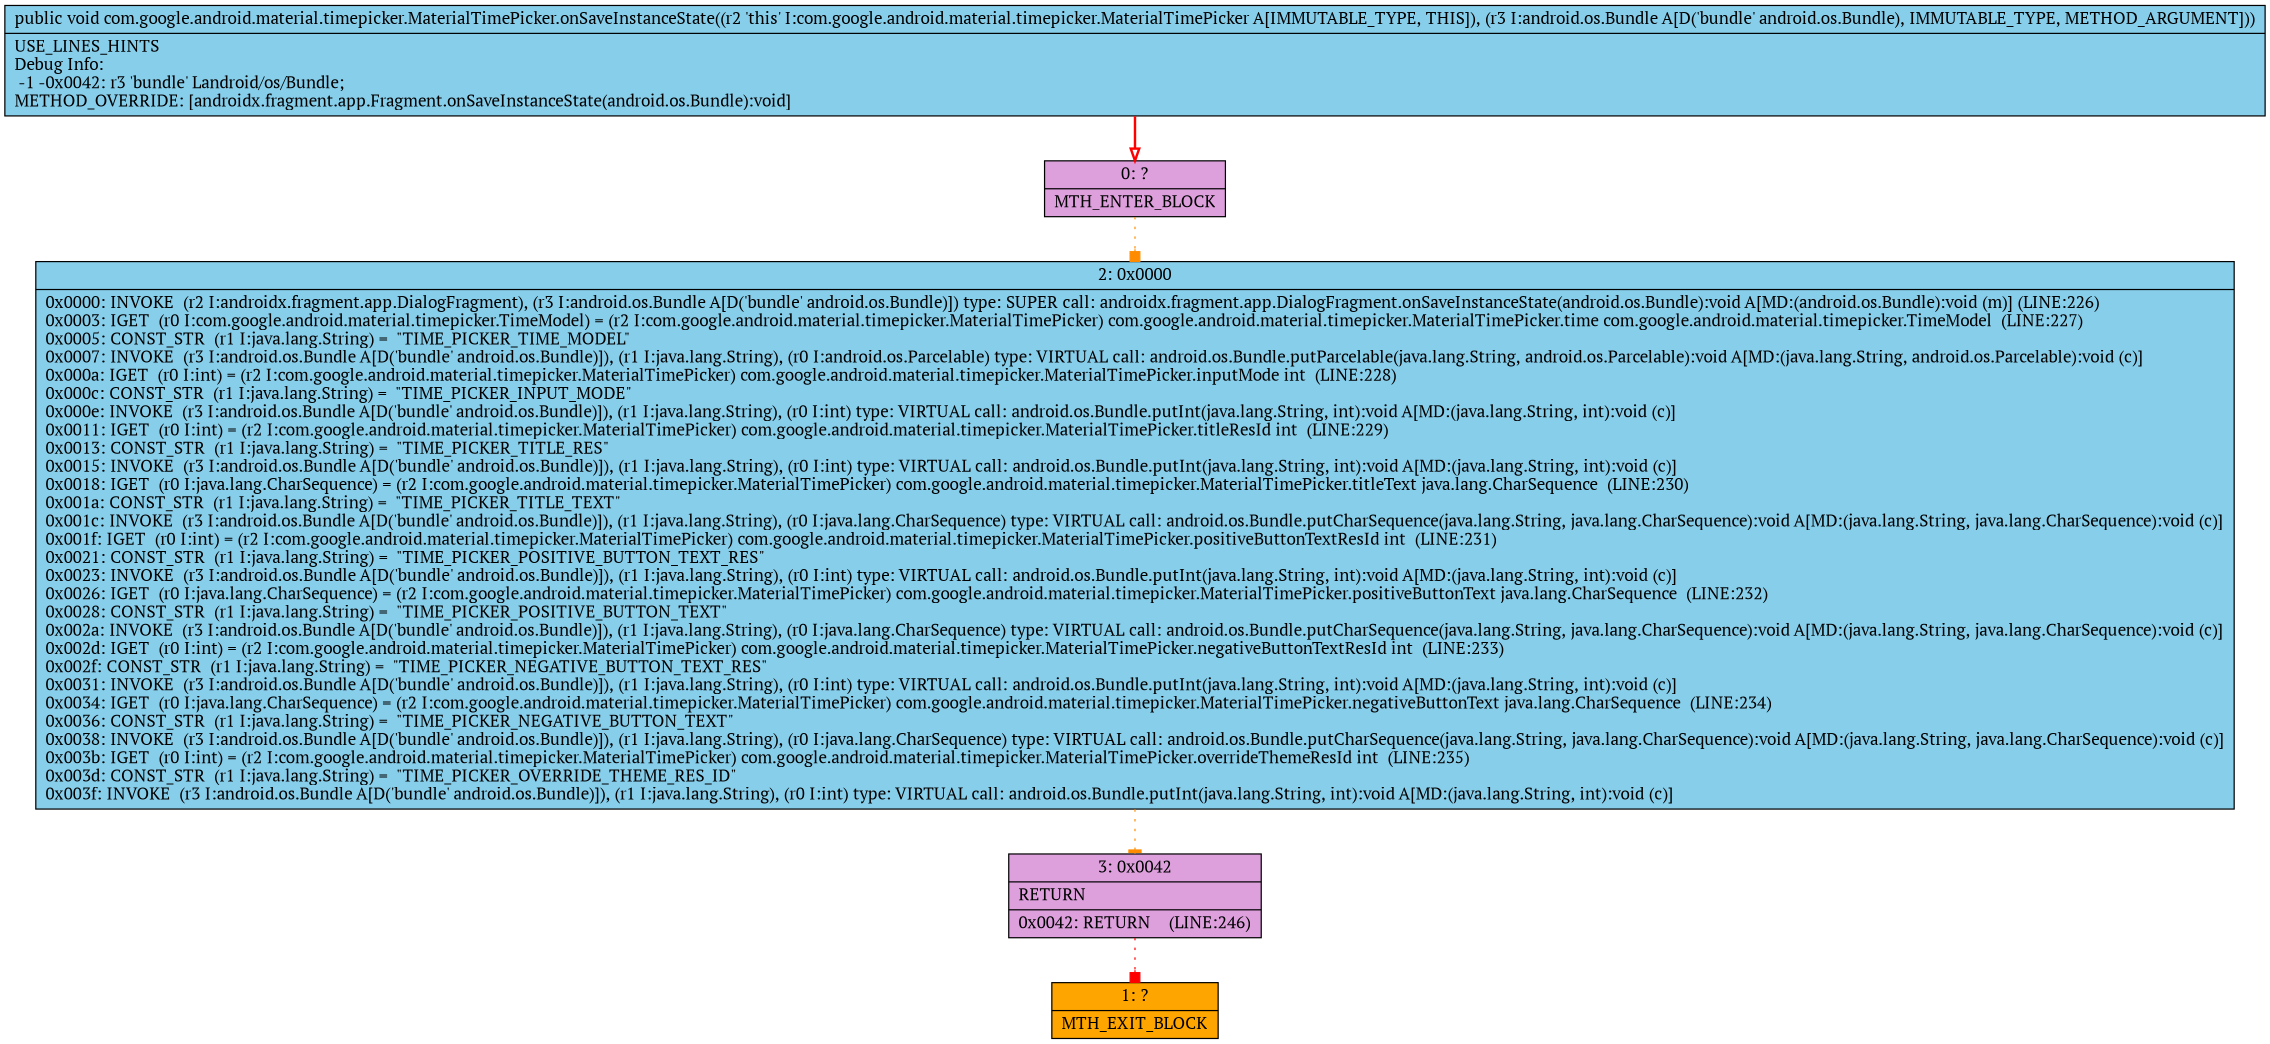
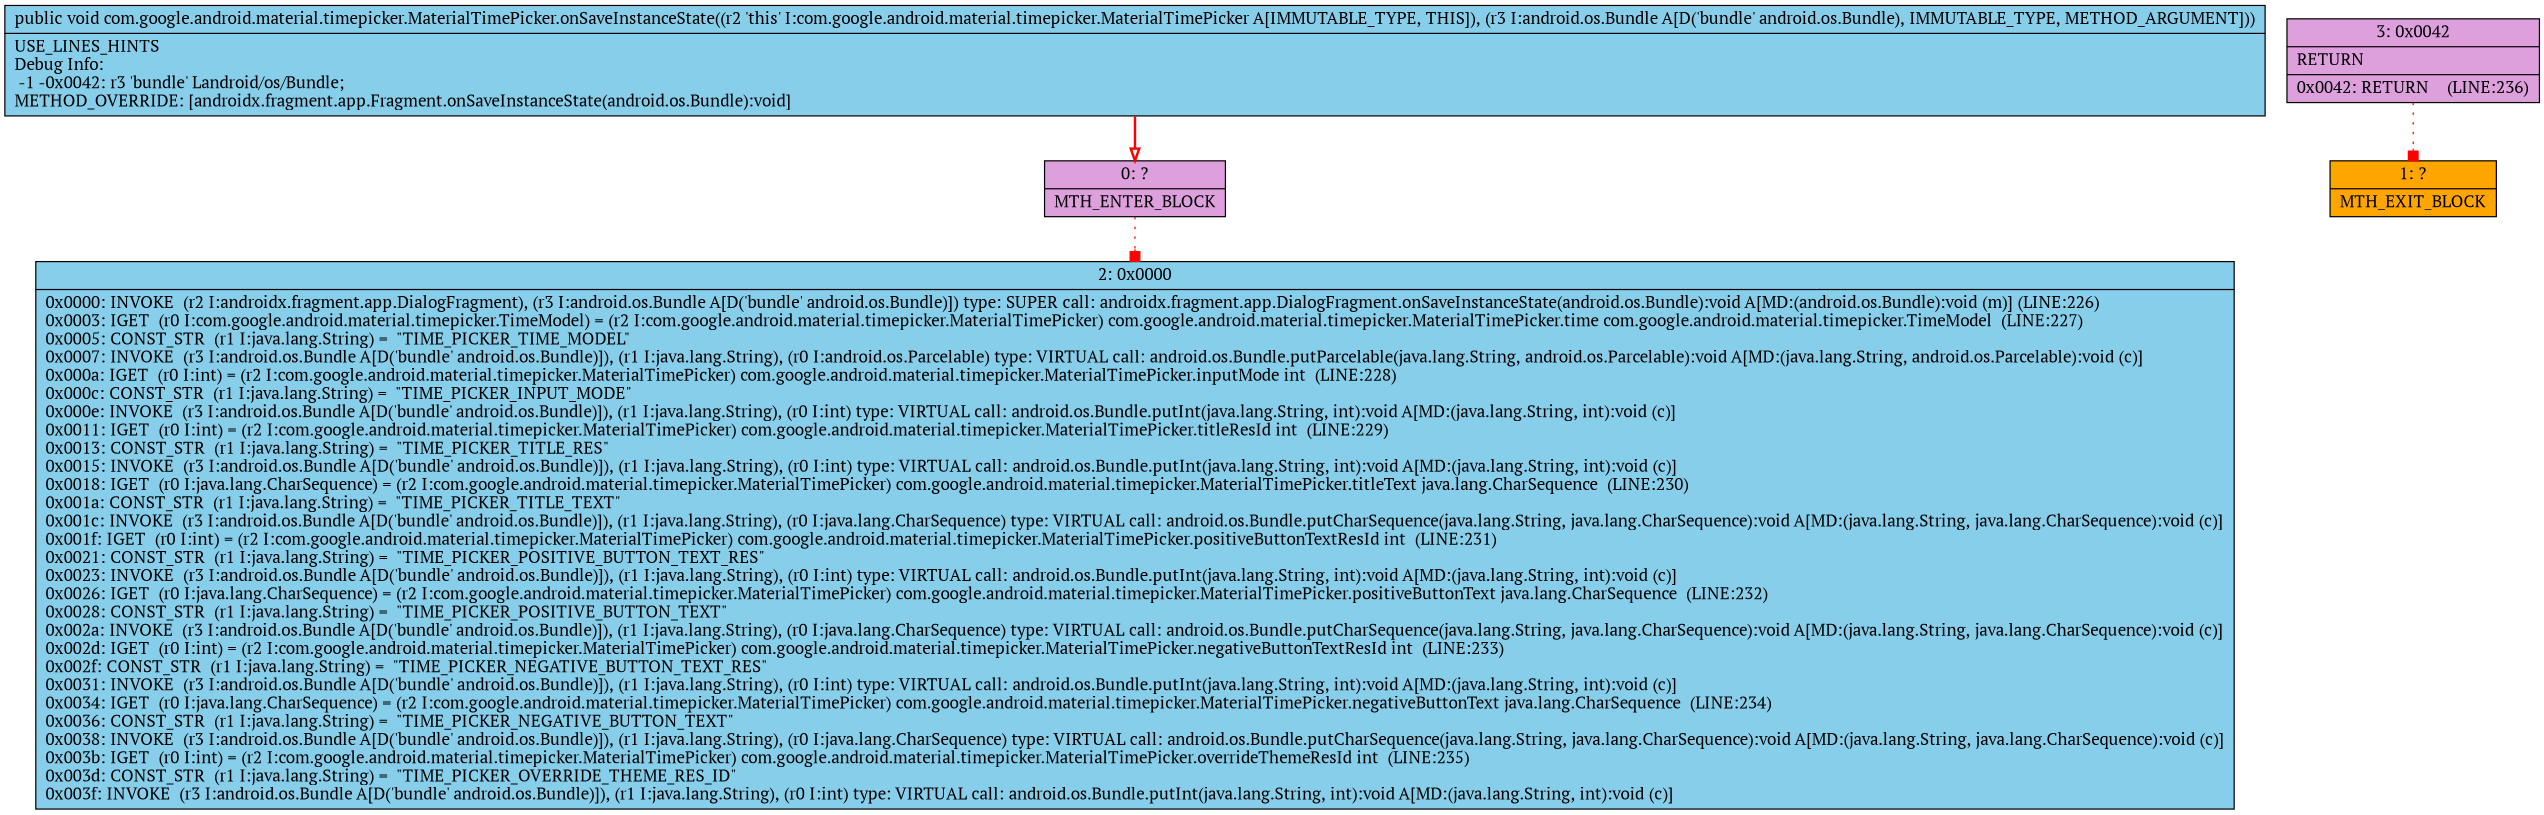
  digraph {
    fontname="PT Serif"
    node [fillcolor=plum fontname="PT Serif" shape=record style=filled]
    edge [arrowhead=box color=darkorange fontname="PT Serif" style=dotted]
    n1 [label="{0\:\ ?|MTH_ENTER_BLOCK\l}"]
    n2 [fillcolor=skyblue label="{2\:\ 0x0000|0x0000: INVOKE  (r2 I:androidx.fragment.app.DialogFragment), (r3 I:android.os.Bundle A[D('bundle' android.os.Bundle)]) type: SUPER call: androidx.fragment.app.DialogFragment.onSaveInstanceState(android.os.Bundle):void A[MD:(android.os.Bundle):void (m)] (LINE:226)\l0x0003: IGET  (r0 I:com.google.android.material.timepicker.TimeModel) = (r2 I:com.google.android.material.timepicker.MaterialTimePicker) com.google.android.material.timepicker.MaterialTimePicker.time com.google.android.material.timepicker.TimeModel  (LINE:227)\l0x0005: CONST_STR  (r1 I:java.lang.String) =  \"TIME_PICKER_TIME_MODEL\" \l0x0007: INVOKE  (r3 I:android.os.Bundle A[D('bundle' android.os.Bundle)]), (r1 I:java.lang.String), (r0 I:android.os.Parcelable) type: VIRTUAL call: android.os.Bundle.putParcelable(java.lang.String, android.os.Parcelable):void A[MD:(java.lang.String, android.os.Parcelable):void (c)]\l0x000a: IGET  (r0 I:int) = (r2 I:com.google.android.material.timepicker.MaterialTimePicker) com.google.android.material.timepicker.MaterialTimePicker.inputMode int  (LINE:228)\l0x000c: CONST_STR  (r1 I:java.lang.String) =  \"TIME_PICKER_INPUT_MODE\" \l0x000e: INVOKE  (r3 I:android.os.Bundle A[D('bundle' android.os.Bundle)]), (r1 I:java.lang.String), (r0 I:int) type: VIRTUAL call: android.os.Bundle.putInt(java.lang.String, int):void A[MD:(java.lang.String, int):void (c)]\l0x0011: IGET  (r0 I:int) = (r2 I:com.google.android.material.timepicker.MaterialTimePicker) com.google.android.material.timepicker.MaterialTimePicker.titleResId int  (LINE:229)\l0x0013: CONST_STR  (r1 I:java.lang.String) =  \"TIME_PICKER_TITLE_RES\" \l0x0015: INVOKE  (r3 I:android.os.Bundle A[D('bundle' android.os.Bundle)]), (r1 I:java.lang.String), (r0 I:int) type: VIRTUAL call: android.os.Bundle.putInt(java.lang.String, int):void A[MD:(java.lang.String, int):void (c)]\l0x0018: IGET  (r0 I:java.lang.CharSequence) = (r2 I:com.google.android.material.timepicker.MaterialTimePicker) com.google.android.material.timepicker.MaterialTimePicker.titleText java.lang.CharSequence  (LINE:230)\l0x001a: CONST_STR  (r1 I:java.lang.String) =  \"TIME_PICKER_TITLE_TEXT\" \l0x001c: INVOKE  (r3 I:android.os.Bundle A[D('bundle' android.os.Bundle)]), (r1 I:java.lang.String), (r0 I:java.lang.CharSequence) type: VIRTUAL call: android.os.Bundle.putCharSequence(java.lang.String, java.lang.CharSequence):void A[MD:(java.lang.String, java.lang.CharSequence):void (c)]\l0x001f: IGET  (r0 I:int) = (r2 I:com.google.android.material.timepicker.MaterialTimePicker) com.google.android.material.timepicker.MaterialTimePicker.positiveButtonTextResId int  (LINE:231)\l0x0021: CONST_STR  (r1 I:java.lang.String) =  \"TIME_PICKER_POSITIVE_BUTTON_TEXT_RES\" \l0x0023: INVOKE  (r3 I:android.os.Bundle A[D('bundle' android.os.Bundle)]), (r1 I:java.lang.String), (r0 I:int) type: VIRTUAL call: android.os.Bundle.putInt(java.lang.String, int):void A[MD:(java.lang.String, int):void (c)]\l0x0026: IGET  (r0 I:java.lang.CharSequence) = (r2 I:com.google.android.material.timepicker.MaterialTimePicker) com.google.android.material.timepicker.MaterialTimePicker.positiveButtonText java.lang.CharSequence  (LINE:232)\l0x0028: CONST_STR  (r1 I:java.lang.String) =  \"TIME_PICKER_POSITIVE_BUTTON_TEXT\" \l0x002a: INVOKE  (r3 I:android.os.Bundle A[D('bundle' android.os.Bundle)]), (r1 I:java.lang.String), (r0 I:java.lang.CharSequence) type: VIRTUAL call: android.os.Bundle.putCharSequence(java.lang.String, java.lang.CharSequence):void A[MD:(java.lang.String, java.lang.CharSequence):void (c)]\l0x002d: IGET  (r0 I:int) = (r2 I:com.google.android.material.timepicker.MaterialTimePicker) com.google.android.material.timepicker.MaterialTimePicker.negativeButtonTextResId int  (LINE:233)\l0x002f: CONST_STR  (r1 I:java.lang.String) =  \"TIME_PICKER_NEGATIVE_BUTTON_TEXT_RES\" \l0x0031: INVOKE  (r3 I:android.os.Bundle A[D('bundle' android.os.Bundle)]), (r1 I:java.lang.String), (r0 I:int) type: VIRTUAL call: android.os.Bundle.putInt(java.lang.String, int):void A[MD:(java.lang.String, int):void (c)]\l0x0034: IGET  (r0 I:java.lang.CharSequence) = (r2 I:com.google.android.material.timepicker.MaterialTimePicker) com.google.android.material.timepicker.MaterialTimePicker.negativeButtonText java.lang.CharSequence  (LINE:234)\l0x0036: CONST_STR  (r1 I:java.lang.String) =  \"TIME_PICKER_NEGATIVE_BUTTON_TEXT\" \l0x0038: INVOKE  (r3 I:android.os.Bundle A[D('bundle' android.os.Bundle)]), (r1 I:java.lang.String), (r0 I:java.lang.CharSequence) type: VIRTUAL call: android.os.Bundle.putCharSequence(java.lang.String, java.lang.CharSequence):void A[MD:(java.lang.String, java.lang.CharSequence):void (c)]\l0x003b: IGET  (r0 I:int) = (r2 I:com.google.android.material.timepicker.MaterialTimePicker) com.google.android.material.timepicker.MaterialTimePicker.overrideThemeResId int  (LINE:235)\l0x003d: CONST_STR  (r1 I:java.lang.String) =  \"TIME_PICKER_OVERRIDE_THEME_RES_ID\" \l0x003f: INVOKE  (r3 I:android.os.Bundle A[D('bundle' android.os.Bundle)]), (r1 I:java.lang.String), (r0 I:int) type: VIRTUAL call: android.os.Bundle.putInt(java.lang.String, int):void A[MD:(java.lang.String, int):void (c)]\l}"]
-   n3 [label="{3\:\ 0x0042|RETURN\l|0x0042: RETURN    (LINE:246)\l}"]
+   n3 [label="{3\:\ 0x0042|RETURN\l|0x0042: RETURN    (LINE:236)\l}"]
    n4 [fillcolor=orange label="{1\:\ ?|MTH_EXIT_BLOCK\l}"]
    n5 [fillcolor=skyblue label="{public void com.google.android.material.timepicker.MaterialTimePicker.onSaveInstanceState((r2 'this' I:com.google.android.material.timepicker.MaterialTimePicker A[IMMUTABLE_TYPE, THIS]), (r3 I:android.os.Bundle A[D('bundle' android.os.Bundle), IMMUTABLE_TYPE, METHOD_ARGUMENT]))  | USE_LINES_HINTS\lDebug Info:\l  \-1 \-0x0042: r3 'bundle' Landroid\/os\/Bundle;\lMETHOD_OVERRIDE: [androidx.fragment.app.Fragment.onSaveInstanceState(android.os.Bundle):void]\l}"]
-   n1 -> n2
-   n2 -> n3 [arrowhead=tee]
+   n1 -> n2 [color=red]
    n3 -> n4 [color=red]
    n5 -> n1 [arrowhead=onormal color=red style=bold]
  }
